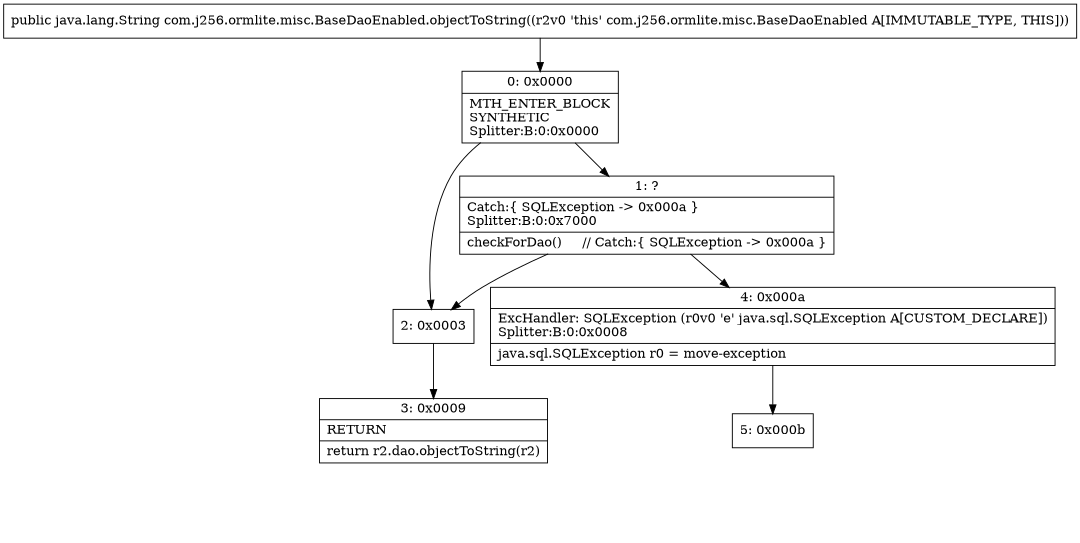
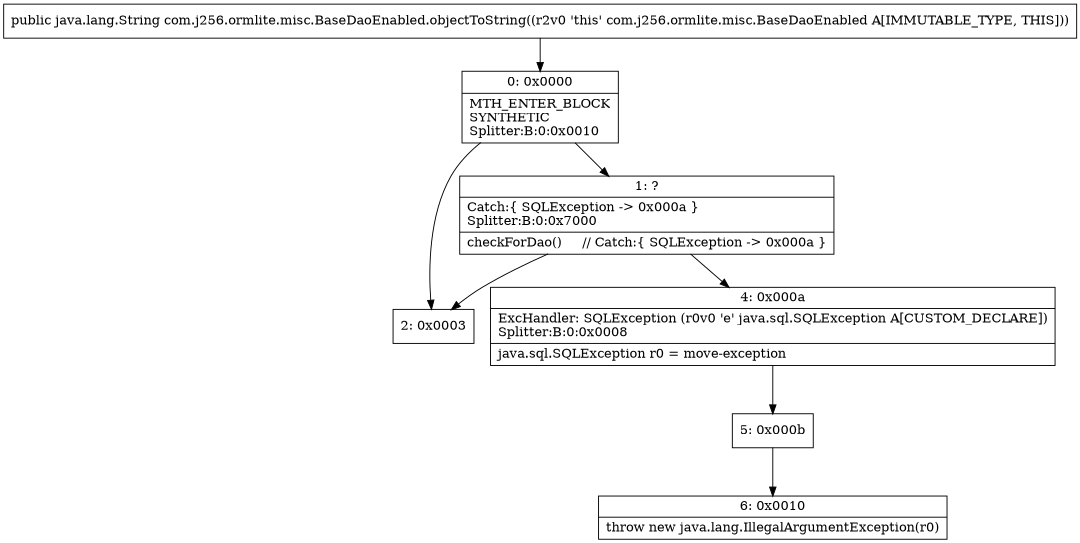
  digraph {
    node [shape=record]
-   n1 [label="{0\:\ 0x0000|MTH_ENTER_BLOCK\lSYNTHETIC\lSplitter:B:0:0x0000\l}"]
+   n1 [label="{0\:\ 0x0000|MTH_ENTER_BLOCK\lSYNTHETIC\lSplitter:B:0:0x0010\l}"]
    n2 [label="{1\:\ ?|Catch:\{ SQLException \-\> 0x000a \}\lSplitter:B:0:0x7000\l|checkForDao()     \/\/ Catch:\{ SQLException \-\> 0x000a \}\l}"]
    n3 [label="{2\:\ 0x0003}"]
    n4 [label="{4\:\ 0x000a|ExcHandler: SQLException (r0v0 'e' java.sql.SQLException A[CUSTOM_DECLARE])\lSplitter:B:0:0x0008\l|java.sql.SQLException r0 = move\-exception\l}"]
    n5 [label="{5\:\ 0x000b}"]
-   n6 [label="{3\:\ 0x0009|RETURN\l|return r2.dao.objectToString(r2)\l}"]
+   n7 [label="{6\:\ 0x0010|throw new java.lang.IllegalArgumentException(r0)\l}"]
    n8 [label="{public java.lang.String com.j256.ormlite.misc.BaseDaoEnabled.objectToString((r2v0 'this' com.j256.ormlite.misc.BaseDaoEnabled A[IMMUTABLE_TYPE, THIS])) }"]
    n1 -> n2
    n1 -> n3
    n2 -> n3
    n2 -> n4
-   n3 -> n6
    n4 -> n5
+   n5 -> n7
    n8 -> n1
  }
